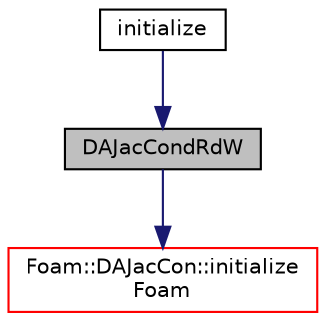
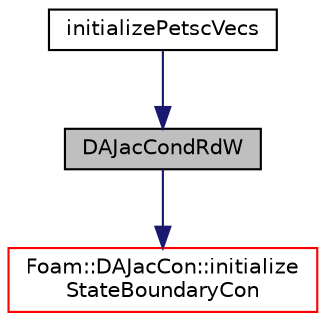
  digraph {
    rankdir=TB
    node [color=black fontname=Helvetica fontsize=10 shape=record]
    edge [color=midnightblue fontname=Helvetica fontsize=10 labelfontname=Helvetica labelfontsize=10 style=solid]
    n1 [fillcolor=grey75 fontcolor=black height=0.2 label=DAJacCondRdW style=filled width=0.4]
-   n2 [color=red height=0.2 label="Foam::DAJacCon::initialize\lFoam" width=0.4]
-   n3 [height=0.2 label=initialize width=0.4]
+   n2 [color=red height=0.2 label="Foam::DAJacCon::initialize\lStateBoundaryCon" width=0.4]
+   n3 [height=0.2 label=initializePetscVecs width=0.4]
    n1 -> n2
    n3 -> n1
  }
